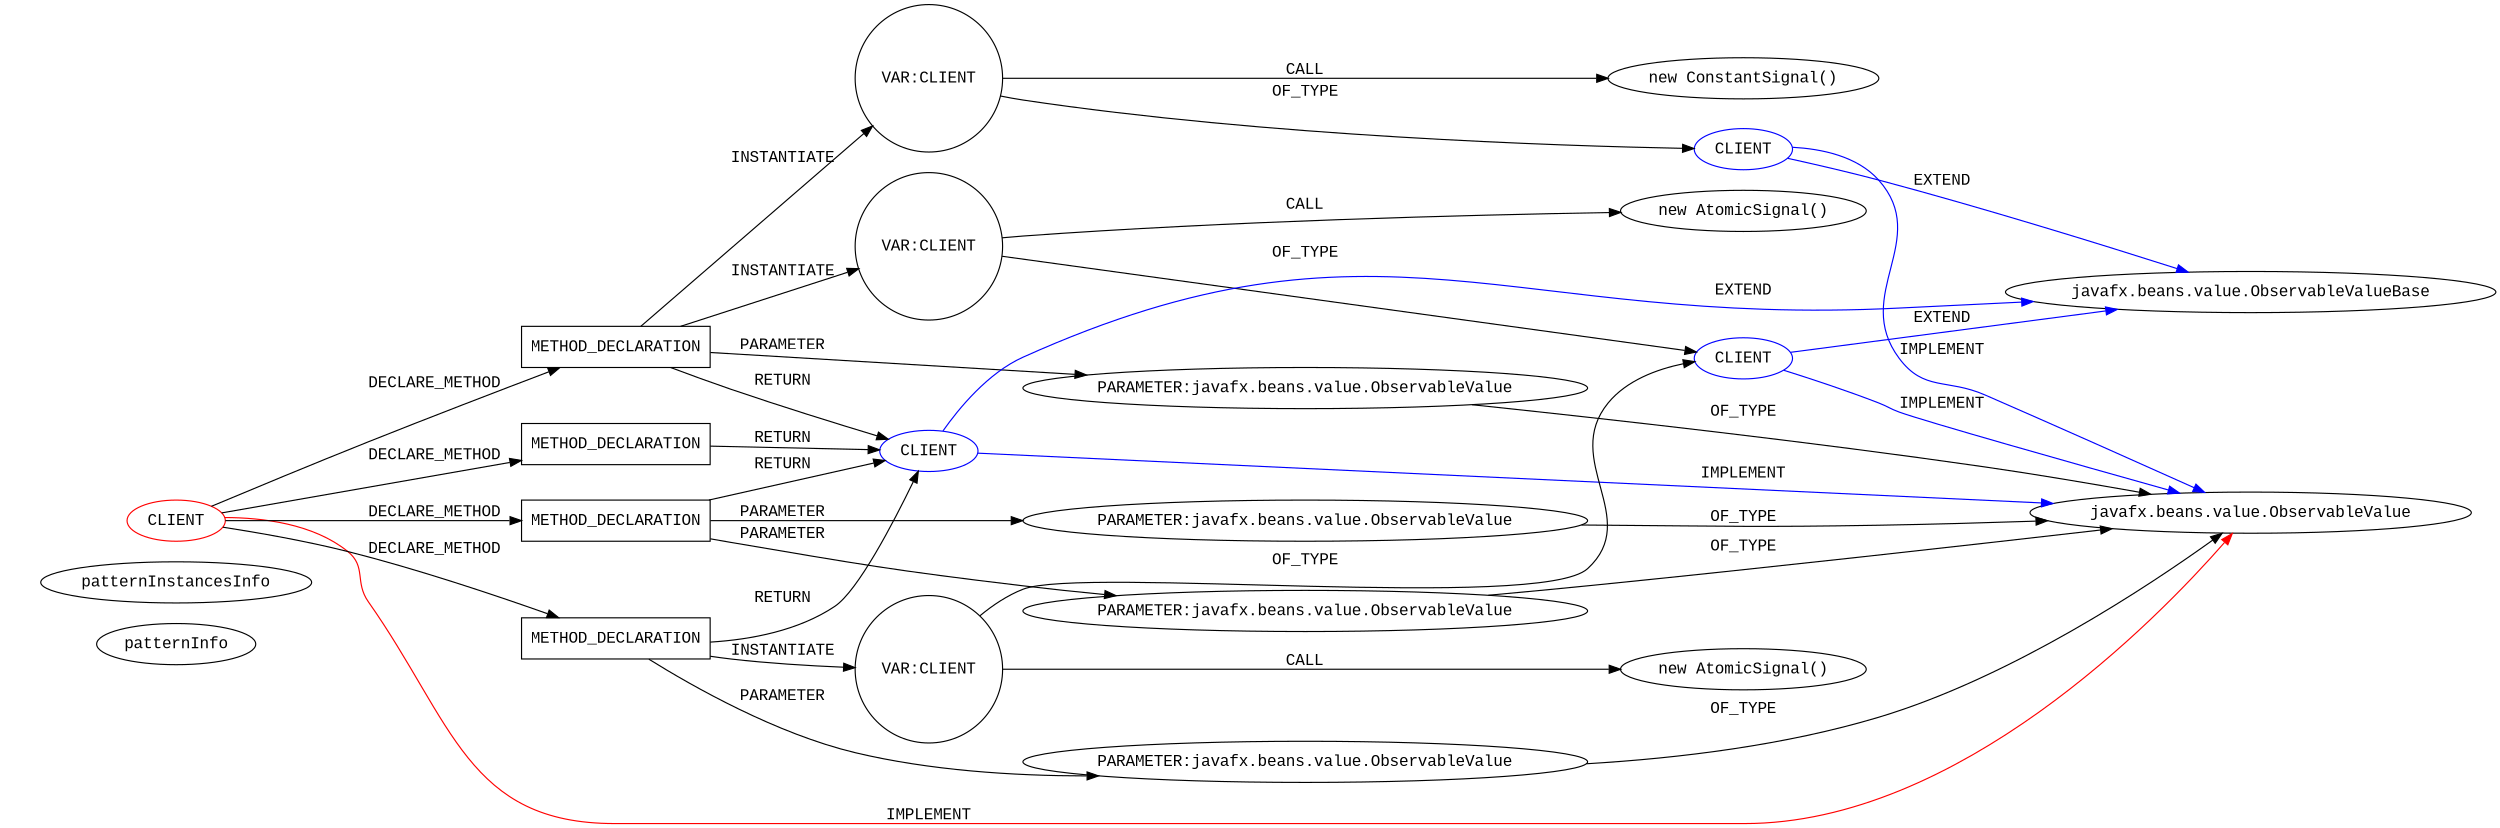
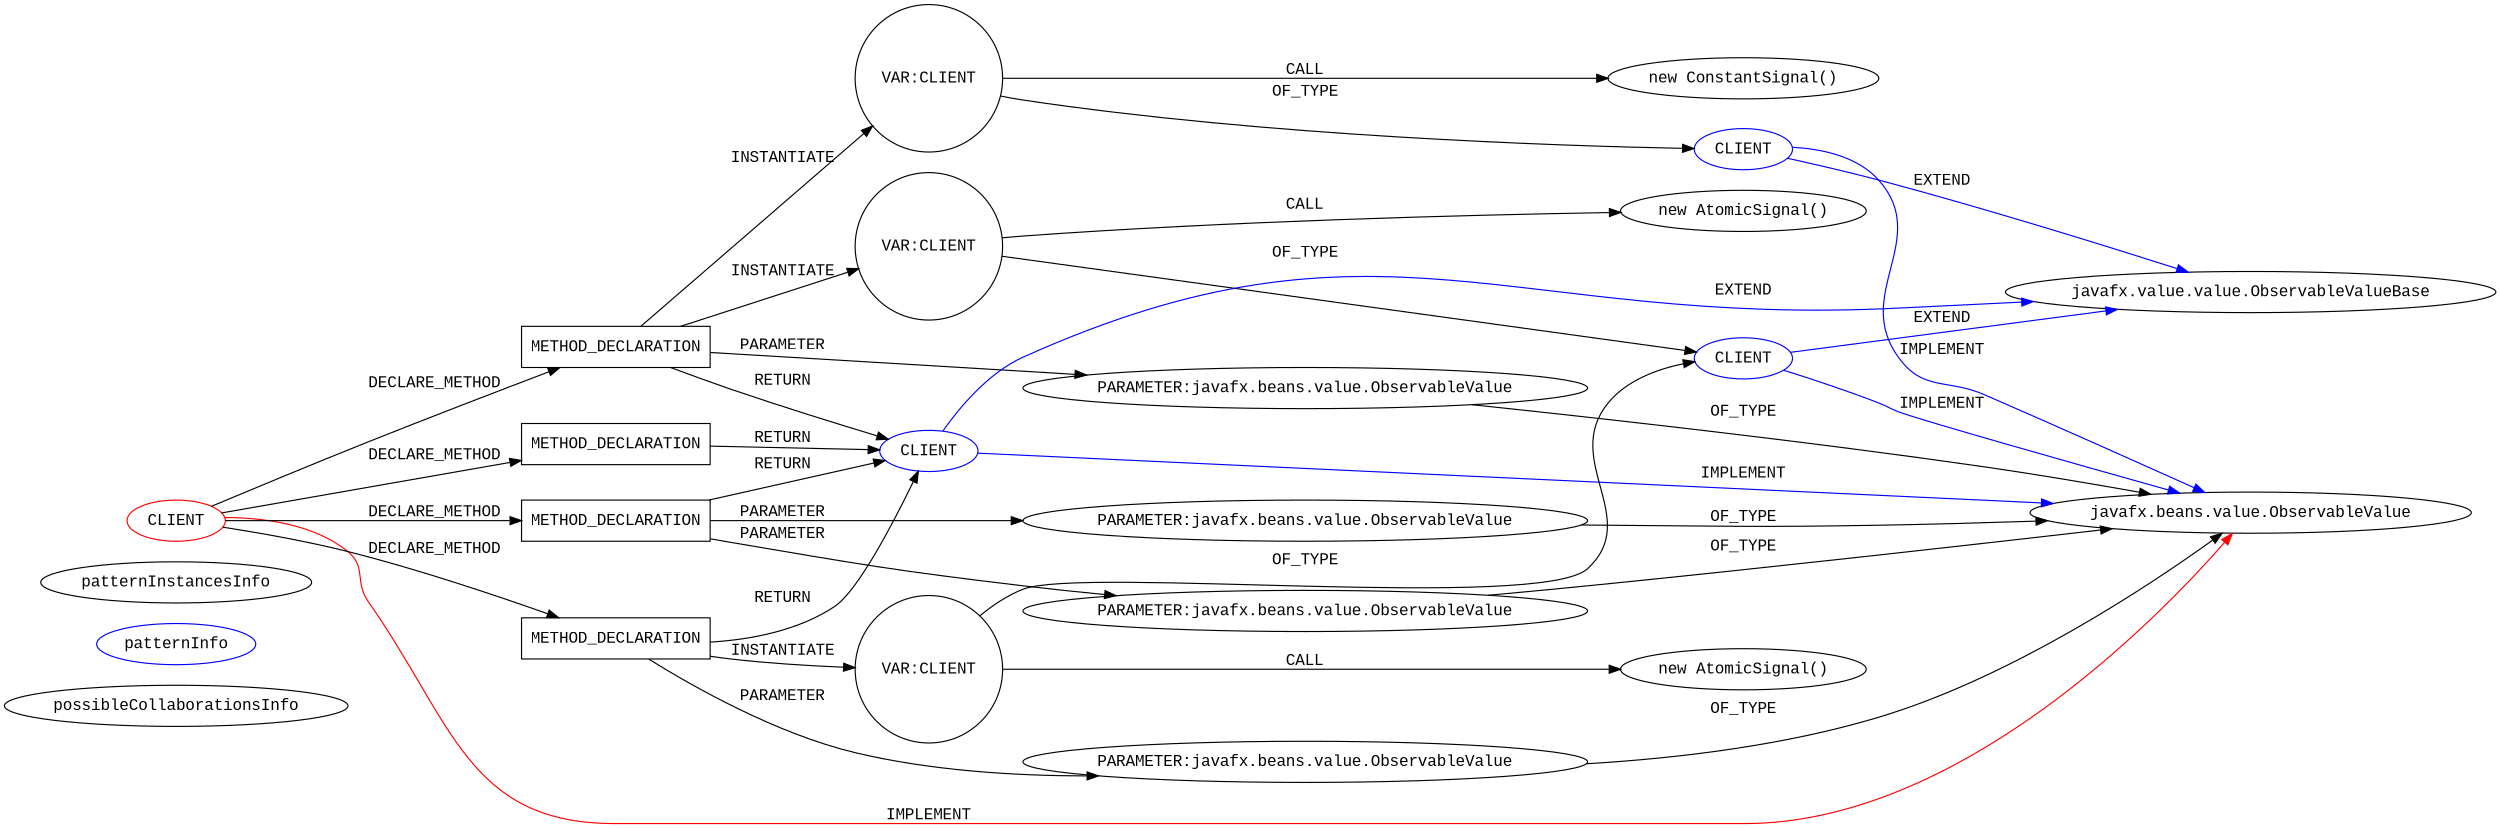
  digraph {
    fontname="Liberation Mono"
    rankdir=LR
    node [fontname="Liberation Mono" isFrameworkType=false vertexType=CLIENT_METHOD_DECLARATION]
    edge [fontname="Liberation Mono"]
-   patternInfo [frequency=2.0 patternRootClient=0 isFrameworkType="" vertexType=""]
+   possibleCollaborationsInfo [0="4559~INSTANTIATION-CLIENT_METHOD_DECLARATION-INSTANTIATION-CLIENT_METHOD_DECLARATION-~javafx.beans.value.ObservableValue ~javafx.beans.value.ObservableValue javafx.beans.value.ObservableValueBase ~false~false" 1="4559~RETURN_TYPE_DECLARATION-CLIENT_METHOD_DECLARATION-RETURN_TYPE_DECLARATION-CLIENT_METHOD_DECLARATION-RETURN_TYPE_DECLARATION-CLIENT_METHOD_DECLARATION-RETURN_TYPE_DECLARATION-CLIENT_METHOD_DECLARATION-~javafx.beans.value.ObservableValue ~javafx.beans.value.ObservableValue javafx.beans.value.ObservableValueBase ~false~false" 2="4559~INSTANTIATION-CLIENT_METHOD_DECLARATION-~javafx.beans.value.ObservableValue ~javafx.beans.value.ObservableValueBase javafx.beans.value.ObservableValue ~false~false" isFrameworkType="" vertexType=""]
+   patternInfo [frequency=2.0 patternRootClient=0 color=blue isFrameworkType="" vertexType=""]
    patternInstancesInfo [0="dimituri-milk~/dimituri-milk/milk-master/milk-core/src/main/java/lv/dimituri/milk/core/Filters.java~Filters~2472" 1="dimituri-milk~/dimituri-milk/milk-master/milk-core/src/main/java/lv/dimituri/milk/core/Maps.java~Maps~2475" isFrameworkType="" vertexType=""]
    n4 [label="new ConstantSignal()" vertexType=CONSTRUCTOR_CALL]
    n5 [label="VAR:CLIENT" shape=circle vertexType=VARIABLE_EXPRESION]
    n6 [color=blue label=CLIENT vertexType=REFERENCE_CLIENT_CLASS_DECLARATION]
    n7 [label="javafx.beans.value.ObservableValue" vertexType=FRAMEWORK_INTERFACE_TYPE]
-   n8 [label="javafx.beans.value.ObservableValueBase" vertexType=FRAMEWORK_CLASS_TYPE]
+   n8 [label="javafx.value.value.ObservableValueBase" vertexType=FRAMEWORK_CLASS_TYPE]
    n9 [label=METHOD_DECLARATION shape=box]
    n10 [label="VAR:CLIENT" shape=circle vertexType=VARIABLE_EXPRESION]
    n11 [label="PARAMETER:javafx.beans.value.ObservableValue" vertexType=PARAMETER_DECLARATION]
    n12 [color=blue label=CLIENT vertexType=REFERENCE_CLIENT_CLASS_DECLARATION]
    n13 [color=blue label=CLIENT vertexType=REFERENCE_CLIENT_CLASS_DECLARATION]
    n14 [label="new AtomicSignal()" vertexType=CONSTRUCTOR_CALL]
    n15 [color=red label=CLIENT vertexType=ROOT_CLIENT_CLASS_DECLARATION]
    n16 [label=METHOD_DECLARATION shape=box]
    n17 [label=METHOD_DECLARATION shape=box]
    n18 [label=METHOD_DECLARATION shape=box]
    n19 [label="PARAMETER:javafx.beans.value.ObservableValue" vertexType=PARAMETER_DECLARATION]
    n20 [label="PARAMETER:javafx.beans.value.ObservableValue" vertexType=PARAMETER_DECLARATION]
    n21 [label="VAR:CLIENT" shape=circle vertexType=VARIABLE_EXPRESION]
    n22 [label="PARAMETER:javafx.beans.value.ObservableValue" vertexType=PARAMETER_DECLARATION]
    n23 [label="new AtomicSignal()" vertexType=CONSTRUCTOR_CALL]
    n5 -> n4 [label=CALL]
    n5 -> n6 [label=OF_TYPE]
    n6 -> n7 [color=blue label=IMPLEMENT]
    n6 -> n8 [color=blue label=EXTEND]
    n9 -> n5 [label=INSTANTIATE]
    n9 -> n10 [label=INSTANTIATE]
    n9 -> n11 [label=PARAMETER]
    n9 -> n12 [label=RETURN]
    n10 -> n13 [label=OF_TYPE]
    n10 -> n14 [label=CALL]
    n11 -> n7 [label=OF_TYPE]
    n12 -> n7 [color=blue label=IMPLEMENT]
    n12 -> n8 [color=blue label=EXTEND]
    n13 -> n7 [color=blue label=IMPLEMENT]
    n13 -> n8 [color=blue label=EXTEND]
    n15 -> n7 [color=red label=IMPLEMENT]
    n15 -> n9 [label=DECLARE_METHOD]
    n15 -> n16 [label=DECLARE_METHOD]
    n15 -> n17 [label=DECLARE_METHOD]
    n15 -> n18 [label=DECLARE_METHOD]
    n16 -> n12 [label=RETURN]
    n16 -> n19 [label=PARAMETER]
    n16 -> n20 [label=PARAMETER]
    n17 -> n12 [label=RETURN]
    n17 -> n21 [label=INSTANTIATE]
    n17 -> n22 [label=PARAMETER]
    n18 -> n12 [label=RETURN]
    n19 -> n7 [label=OF_TYPE]
    n20 -> n7 [label=OF_TYPE]
    n21 -> n13 [label=OF_TYPE]
    n21 -> n23 [label=CALL]
    n22 -> n7 [label=OF_TYPE]
  }
